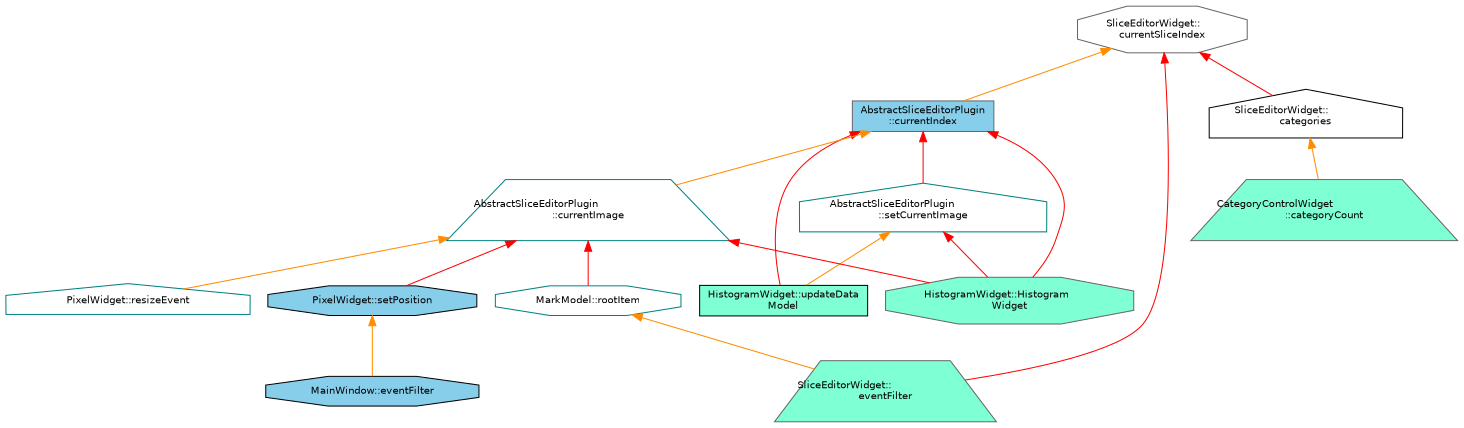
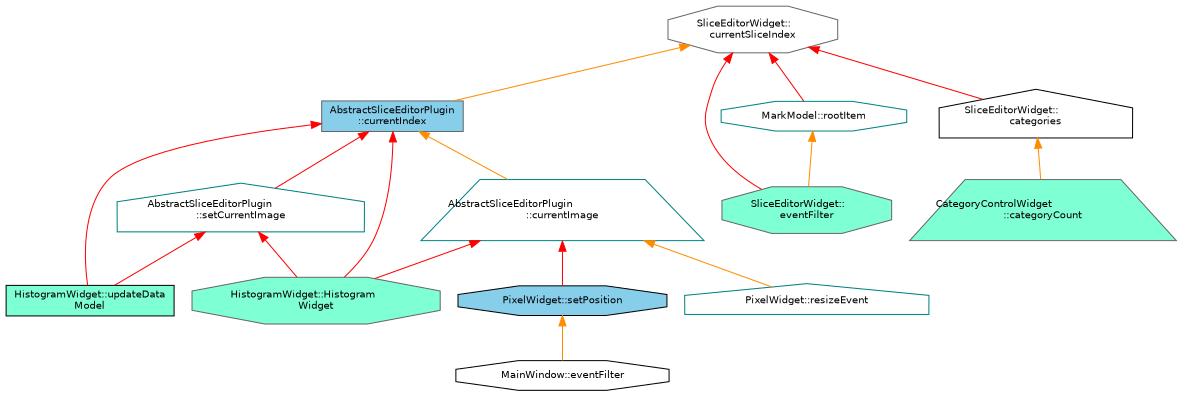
  digraph {
    rankdir=TB
    node [color=gray40 fillcolor=white fontname=Helvetica fontsize=10 shape=octagon style=filled]
    edge [color=red dir=back fontname=Helvetica fontsize=10 labelfontname=Helvetica labelfontsize=10 style=solid]
    n1 [fontcolor=black height=0.2 label="SliceEditorWidget::\lcurrentSliceIndex" width=0.4]
    n2 [fillcolor=skyblue height=0.2 label="AbstractSliceEditorPlugin\l::currentIndex" shape=box width=0.4]
    n3 [color=teal height=0.2 label="MarkModel::rootItem" width=0.4]
-   n4 [fillcolor=aquamarine height=0.2 label="SliceEditorWidget::\leventFilter" shape=trapezium width=0.4]
+   n4 [fillcolor=aquamarine height=0.2 label="SliceEditorWidget::\leventFilter" width=0.4]
    n5 [color=black height=0.2 label="SliceEditorWidget::\lcategories" shape=house width=0.4]
    n6 [color=teal height=0.2 label="AbstractSliceEditorPlugin\l::setCurrentImage" shape=house width=0.4]
    n7 [fillcolor=aquamarine height=0.2 label="HistogramWidget::Histogram\lWidget" width=0.4]
    n8 [color=black fillcolor=aquamarine height=0.2 label="HistogramWidget::updateData\lModel" shape=box width=0.4]
    n9 [color=teal height=0.2 label="AbstractSliceEditorPlugin\l::currentImage" shape=trapezium width=0.4]
    n10 [fillcolor=aquamarine height=0.2 label="CategoryControlWidget\l::categoryCount" shape=trapezium width=0.4]
    n11 [color=black fillcolor=skyblue height=0.2 label="PixelWidget::setPosition" width=0.4]
    n12 [color=teal height=0.2 label="PixelWidget::resizeEvent" shape=house width=0.4]
-   n13 [color=black fillcolor=skyblue height=0.2 label="MainWindow::eventFilter" width=0.4]
+   n13 [color=black height=0.2 label="MainWindow::eventFilter" width=0.4]
    n1 -> n2 [color=darkorange]
-   n9 -> n3
+   n1 -> n3
    n1 -> n4
    n1 -> n5
    n2 -> n6
    n2 -> n7
    n2 -> n8
    n2 -> n9 [color=darkorange]
    n3 -> n4 [color=darkorange]
    n5 -> n10 [color=darkorange]
    n6 -> n7
-   n6 -> n8 [color=darkorange]
+   n6 -> n8
    n9 -> n7
    n9 -> n11
    n9 -> n12 [color=darkorange]
    n11 -> n13 [color=darkorange]
  }
